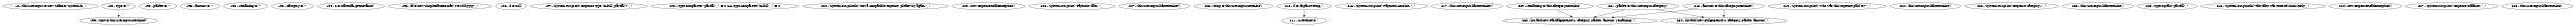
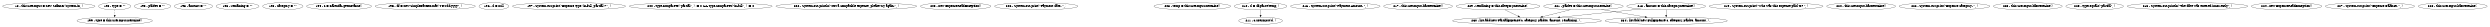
  digraph {
    "18 : this.userInput = new Scanner(System.in, )"
    "193 : type = \"\""
    "199 : type = this.userInput.nextLine()"
    "193 : paidTo = \"\""
    "193 : amount = \"\""
    "193 : remaining = \"\""
    "193 : category = \"\""
    "194 : c = Calendar.getInstance()"
    "195 : df = new SimpleDateFormat(\"MM/dd/yyyy\", )"
    "196 : d = null"
    "197 : System.out.print(\"Expense type (in-full, partial)? \", )"
    "200 : type.compareTo(\"partial\", ) != 0 && type.compareTo(\"in-full\", ) != 0"
    "202 : System.out.println(\"Not a compatible expense, please try again.\", )"
    "203 : new ExpenseReadException()"
    "206 : System.out.print(\"Payment date: \", )"
-   "207 : this.userInput.hasNextLine()"
    "208 : temp = this.userInput.nextLine()"
    "210 : d = df.parse(temp, )"
-   "211 : c.setTime(d, )"
+   "211 : c.setTime(d, )" [label="211 : c.userInput(d, )"]
    "216 : System.out.print(\"Payment Amount: \", )"
    "217 : this.userInput.hasNextLine()"
    n22 [label="218 : amount = this.category.nextLine()"]
    "230 : list.add(new PartialExpense(c, category, paidTo, amount, remaining, ), )"
    "234 : list.add(new FullExpense(c, category, paidTo, amount, ), )"
    "219 : System.out.print(\"Who was this expense paid to? \", )"
    "220 : this.userInput.hasNextLine()"
-   "221 : paidTo = this.userInput.nextLine()" [label="221 : paidTo = this.userInput.category()"]
+   "221 : paidTo = this.userInput.nextLine()"
    "222 : System.out.print(\"Expense category: \", )"
    "223 : this.userInput.hasNextLine()"
    "225 : type.equals(\"partial\", )"
    "213 : System.out.println(\"The date was entered incorrectly\", )"
    n32 [label="224 : new ExpenseReadException()"]
    "227 : System.out.print(\"Expense Balance: \", )"
    "228 : this.userInput.hasNextLine()"
    n35 [label="229 : remaining = this.category.nextLine()"]
    "193 : type = \"\"" -> "199 : type = this.userInput.nextLine()" [style=dashed]
    "210 : d = df.parse(temp, )" -> "211 : c.setTime(d, )"
    n22 -> "230 : list.add(new PartialExpense(c, category, paidTo, amount, remaining, ), )"
    n22 -> "234 : list.add(new FullExpense(c, category, paidTo, amount, ), )"
    "221 : paidTo = this.userInput.nextLine()" -> "230 : list.add(new PartialExpense(c, category, paidTo, amount, remaining, ), )"
    "221 : paidTo = this.userInput.nextLine()" -> "234 : list.add(new FullExpense(c, category, paidTo, amount, ), )"
    n35 -> "230 : list.add(new PartialExpense(c, category, paidTo, amount, remaining, ), )"
  }
